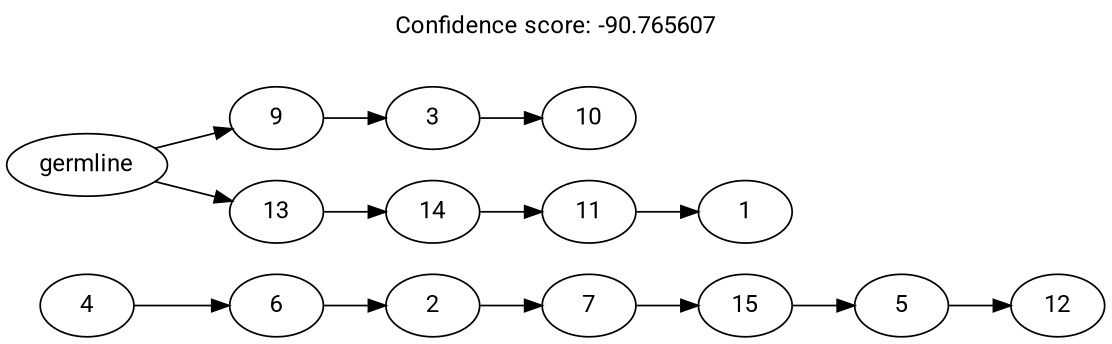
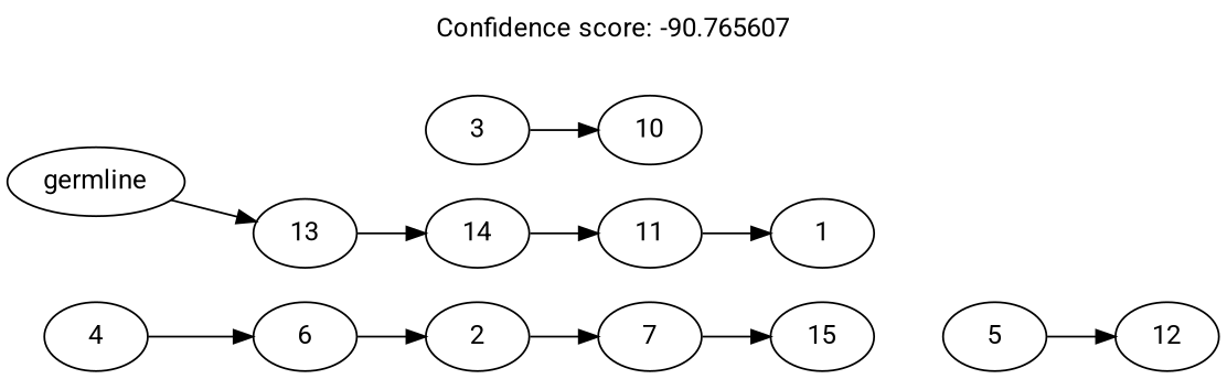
  digraph {
    fontname=Roboto
    label="Confidence score: -90.765607"
    labelloc=t
    rankdir=LR
    node [fontname=Roboto]
    edge [fontname=Roboto]
    n1 [label=5]
    n2 [label=12]
    n3 [label=15]
    n4 [label=7]
    n5 [label=2]
    n6 [label=6]
    n7 [label=4]
    n8 [label=10]
    n9 [label=3]
-   n10 [label=9]
    n11 [label=11]
    n12 [label=1]
    n13 [label=14]
    n14 [label=13]
    n15 [label=germline]
    n1 -> n2
-   n3 -> n1
    n4 -> n3
    n5 -> n4
    n6 -> n5
    n7 -> n6
    n9 -> n8
-   n10 -> n9
    n11 -> n12
    n13 -> n11
    n14 -> n13
-   n15 -> n10
    n15 -> n14
  }
